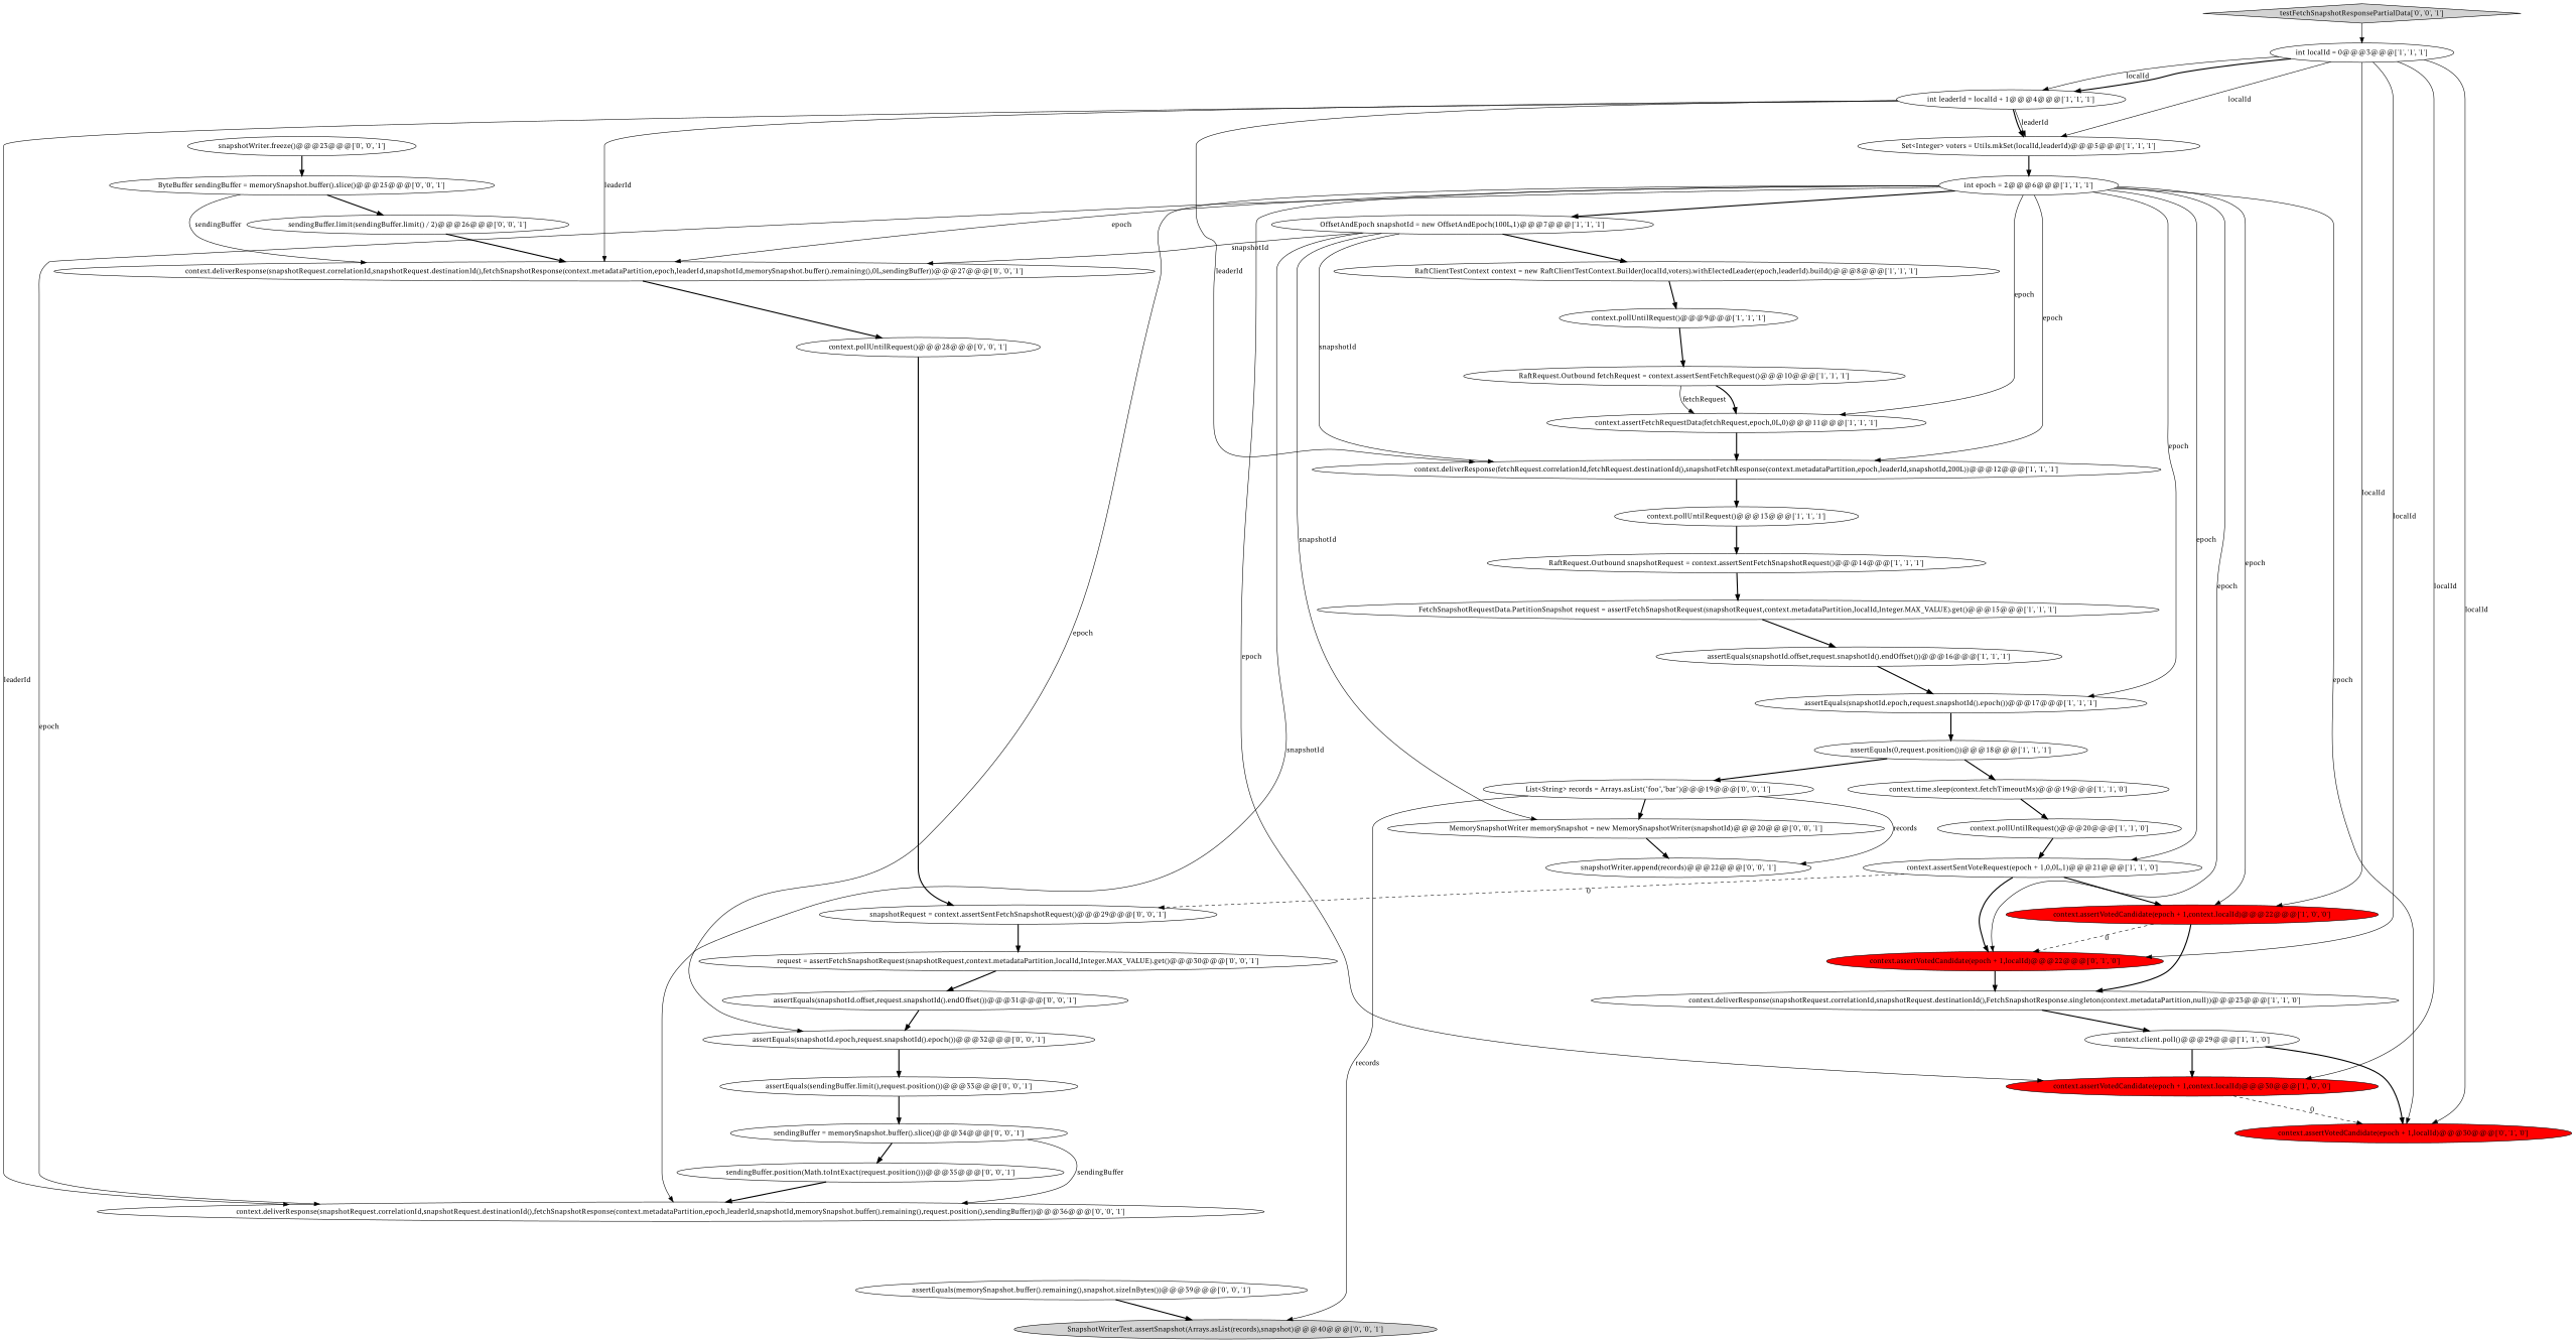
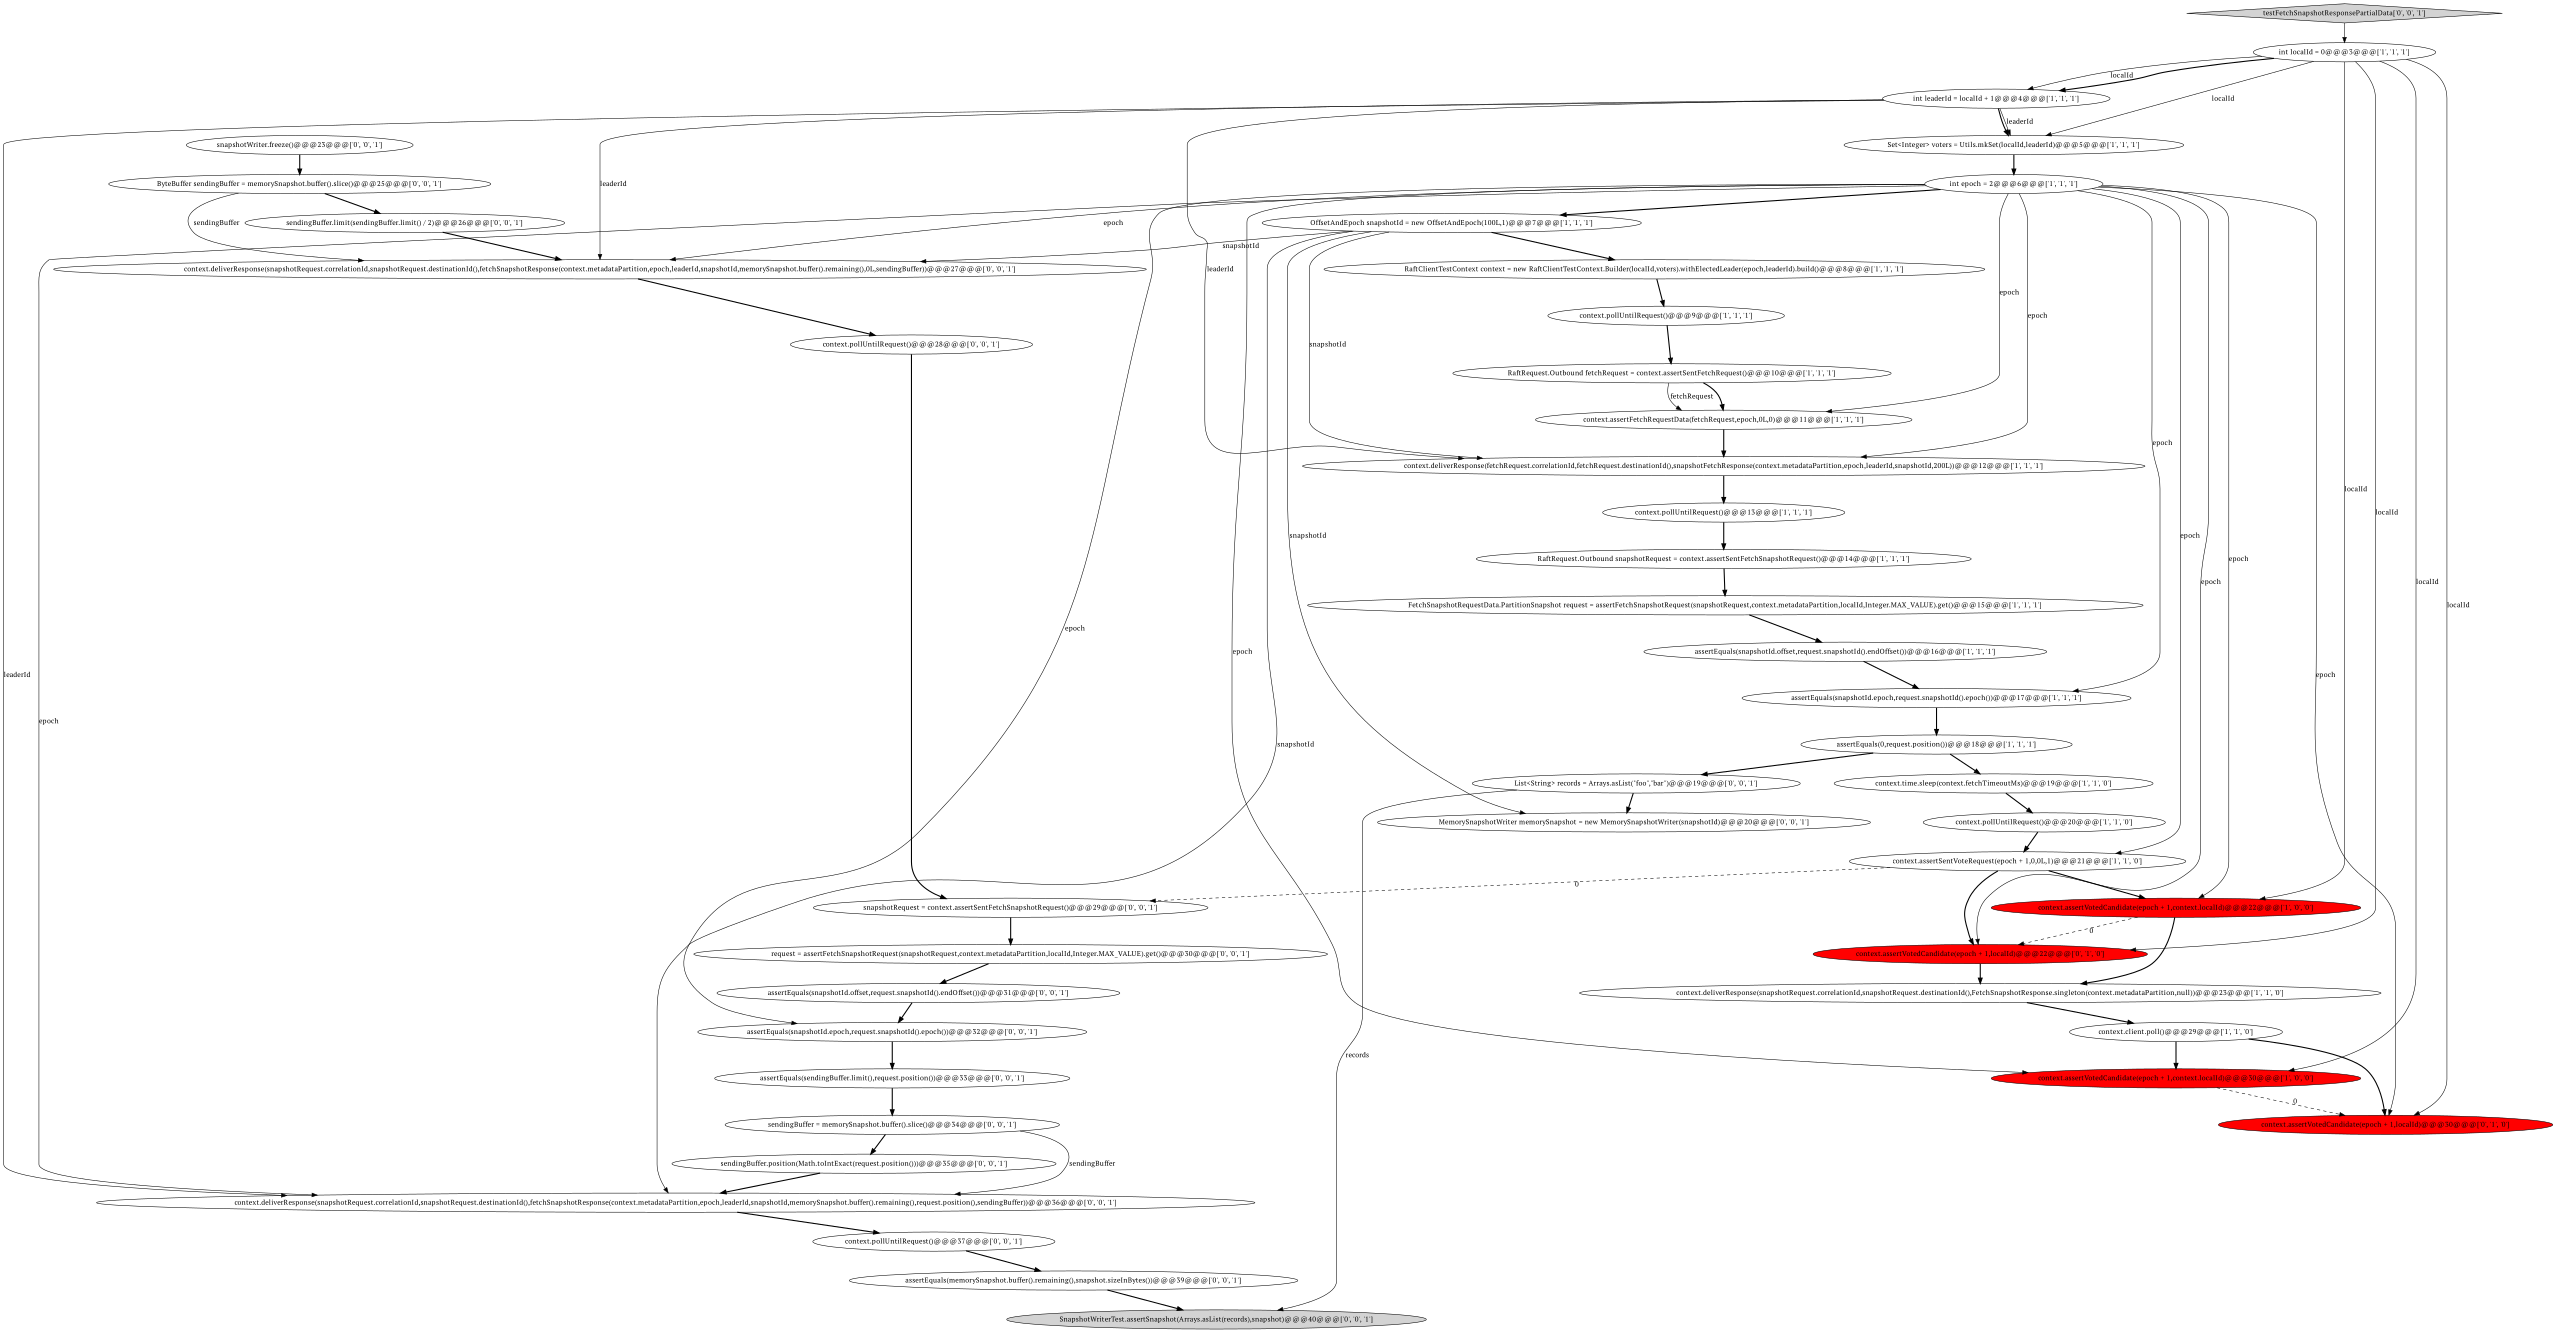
  digraph {
    fontname="PT Serif"
    node [fillcolor=white fontname="PT Serif" shape=ellipse style=filled]
    edge [fontname="PT Serif" style=bold]
+   n1 [label="context.pollUntilRequest()@@@37@@@['0', '0', '1']"]
    n2 [label="assertEquals(memorySnapshot.buffer().remaining(),snapshot.sizeInBytes())@@@39@@@['0', '0', '1']"]
    n3 [fillcolor=lightgray label="SnapshotWriterTest.assertSnapshot(Arrays.asList(records),snapshot)@@@40@@@['0', '0', '1']"]
    n4 [label="context.client.poll()@@@29@@@['1', '1', '0']"]
    n5 [fillcolor=red label="context.assertVotedCandidate(epoch + 1,context.localId)@@@30@@@['1', '0', '0']"]
    n6 [fillcolor=red label="context.assertVotedCandidate(epoch + 1,localId)@@@30@@@['0', '1', '0']"]
    n7 [label="context.assertSentVoteRequest(epoch + 1,0,0L,1)@@@21@@@['1', '1', '0']"]
    n8 [fillcolor=red label="context.assertVotedCandidate(epoch + 1,context.localId)@@@22@@@['1', '0', '0']"]
    n9 [label="snapshotRequest = context.assertSentFetchSnapshotRequest()@@@29@@@['0', '0', '1']"]
    n10 [fillcolor=red label="context.assertVotedCandidate(epoch + 1,localId)@@@22@@@['0', '1', '0']"]
    n11 [label="context.deliverResponse(snapshotRequest.correlationId,snapshotRequest.destinationId(),FetchSnapshotResponse.singleton(context.metadataPartition,null))@@@23@@@['1', '1', '0']"]
    n12 [label="request = assertFetchSnapshotRequest(snapshotRequest,context.metadataPartition,localId,Integer.MAX_VALUE).get()@@@30@@@['0', '0', '1']"]
    n13 [label="int localId = 0@@@3@@@['1', '1', '1']"]
    n14 [label="int leaderId = localId + 1@@@4@@@['1', '1', '1']"]
    n15 [label="Set<Integer> voters = Utils.mkSet(localId,leaderId)@@@5@@@['1', '1', '1']"]
    n16 [label="context.deliverResponse(snapshotRequest.correlationId,snapshotRequest.destinationId(),fetchSnapshotResponse(context.metadataPartition,epoch,leaderId,snapshotId,memorySnapshot.buffer().remaining(),request.position(),sendingBuffer))@@@36@@@['0', '0', '1']"]
    n17 [label="sendingBuffer.limit(sendingBuffer.limit() / 2)@@@26@@@['0', '0', '1']"]
    n18 [label="context.deliverResponse(snapshotRequest.correlationId,snapshotRequest.destinationId(),fetchSnapshotResponse(context.metadataPartition,epoch,leaderId,snapshotId,memorySnapshot.buffer().remaining(),0L,sendingBuffer))@@@27@@@['0', '0', '1']"]
    n19 [label="context.pollUntilRequest()@@@28@@@['0', '0', '1']"]
    n20 [label="RaftRequest.Outbound snapshotRequest = context.assertSentFetchSnapshotRequest()@@@14@@@['1', '1', '1']"]
    n21 [label="FetchSnapshotRequestData.PartitionSnapshot request = assertFetchSnapshotRequest(snapshotRequest,context.metadataPartition,localId,Integer.MAX_VALUE).get()@@@15@@@['1', '1', '1']"]
    n22 [label="assertEquals(snapshotId.offset,request.snapshotId().endOffset())@@@16@@@['1', '1', '1']"]
    n23 [label="int epoch = 2@@@6@@@['1', '1', '1']"]
    n24 [label="context.assertFetchRequestData(fetchRequest,epoch,0L,0)@@@11@@@['1', '1', '1']"]
    n25 [label="context.deliverResponse(fetchRequest.correlationId,fetchRequest.destinationId(),snapshotFetchResponse(context.metadataPartition,epoch,leaderId,snapshotId,200L))@@@12@@@['1', '1', '1']"]
    n26 [label="assertEquals(snapshotId.epoch,request.snapshotId().epoch())@@@32@@@['0', '0', '1']"]
    n27 [label="assertEquals(snapshotId.epoch,request.snapshotId().epoch())@@@17@@@['1', '1', '1']"]
    n28 [label="OffsetAndEpoch snapshotId = new OffsetAndEpoch(100L,1)@@@7@@@['1', '1', '1']"]
    n29 [label="context.pollUntilRequest()@@@13@@@['1', '1', '1']"]
    n30 [label="assertEquals(sendingBuffer.limit(),request.position())@@@33@@@['0', '0', '1']"]
    n31 [label="assertEquals(0,request.position())@@@18@@@['1', '1', '1']"]
    n32 [label="MemorySnapshotWriter memorySnapshot = new MemorySnapshotWriter(snapshotId)@@@20@@@['0', '0', '1']"]
    n33 [label="RaftClientTestContext context = new RaftClientTestContext.Builder(localId,voters).withElectedLeader(epoch,leaderId).build()@@@8@@@['1', '1', '1']"]
    n34 [label="sendingBuffer.position(Math.toIntExact(request.position()))@@@35@@@['0', '0', '1']"]
    n35 [label="List<String> records = Arrays.asList(\"foo\",\"bar\")@@@19@@@['0', '0', '1']"]
-   n36 [label="snapshotWriter.append(records)@@@22@@@['0', '0', '1']"]
    n37 [label="context.time.sleep(context.fetchTimeoutMs)@@@19@@@['1', '1', '0']"]
    n38 [label="context.pollUntilRequest()@@@20@@@['1', '1', '0']"]
    n39 [label="snapshotWriter.freeze()@@@23@@@['0', '0', '1']"]
    n40 [label="ByteBuffer sendingBuffer = memorySnapshot.buffer().slice()@@@25@@@['0', '0', '1']"]
    n41 [label="context.pollUntilRequest()@@@9@@@['1', '1', '1']"]
    n42 [label="RaftRequest.Outbound fetchRequest = context.assertSentFetchRequest()@@@10@@@['1', '1', '1']"]
    n43 [label="assertEquals(snapshotId.offset,request.snapshotId().endOffset())@@@31@@@['0', '0', '1']"]
    n44 [label="sendingBuffer = memorySnapshot.buffer().slice()@@@34@@@['0', '0', '1']"]
    n45 [fillcolor=lightgray label="testFetchSnapshotResponsePartialData['0', '0', '1']" shape=diamond]
+   n1 -> n2
    n2 -> n3
    n4 -> n5
    n4 -> n6
    n5 -> n6 [label=0 style=dashed]
    n7 -> n8
    n7 -> n9 [label=0 style=dashed]
    n7 -> n10
    n8 -> n10 [label=0 style=dashed]
    n8 -> n11
    n9 -> n12
    n10 -> n11
    n11 -> n4
    n12 -> n43
    n13 -> n5 [label=localId style=solid]
    n13 -> n6 [label=localId style=solid]
    n13 -> n8 [label=localId style=solid]
    n13 -> n10 [label=localId style=solid]
    n13 -> n14 [label=localId style=solid]
    n13 -> n14
    n13 -> n15 [label=localId style=solid]
    n14 -> n15
    n14 -> n15 [label=leaderId style=solid]
    n14 -> n16 [label=leaderId style=solid]
    n14 -> n18 [label=leaderId style=solid]
    n14 -> n25 [label=leaderId style=solid]
    n15 -> n23
+   n16 -> n1
    n17 -> n18
    n18 -> n19
    n19 -> n9
    n20 -> n21
    n21 -> n22
    n22 -> n27
    n23 -> n5 [label=epoch style=solid]
    n23 -> n6 [label=epoch style=solid]
    n23 -> n7 [label=epoch style=solid]
    n23 -> n8 [label=epoch style=solid]
    n23 -> n10 [label=epoch style=solid]
    n23 -> n16 [label=epoch style=solid]
    n23 -> n18 [label=epoch style=solid]
    n23 -> n24 [label=epoch style=solid]
    n23 -> n25 [label=epoch style=solid]
    n23 -> n26 [label=epoch style=solid]
    n23 -> n27 [label=epoch style=solid]
    n23 -> n28
    n24 -> n25
    n25 -> n29
    n26 -> n30
    n27 -> n31
    n28 -> n16 [label=snapshotId style=solid]
    n28 -> n18 [label=snapshotId style=solid]
    n28 -> n25 [label=snapshotId style=solid]
    n28 -> n32 [label=snapshotId style=solid]
    n28 -> n33
    n29 -> n20
    n30 -> n44
    n31 -> n35
    n31 -> n37
-   n32 -> n36
    n33 -> n41
    n34 -> n16
    n35 -> n3 [label=records style=solid]
    n35 -> n32
-   n35 -> n36 [label=records style=solid]
    n37 -> n38
    n38 -> n7
    n39 -> n40
    n40 -> n17
    n40 -> n18 [label=sendingBuffer style=solid]
    n41 -> n42
    n42 -> n24
    n42 -> n24 [label=fetchRequest style=solid]
    n43 -> n26
    n44 -> n16 [label=sendingBuffer style=solid]
    n44 -> n34
    n45 -> n13 [style=solid]
  }
